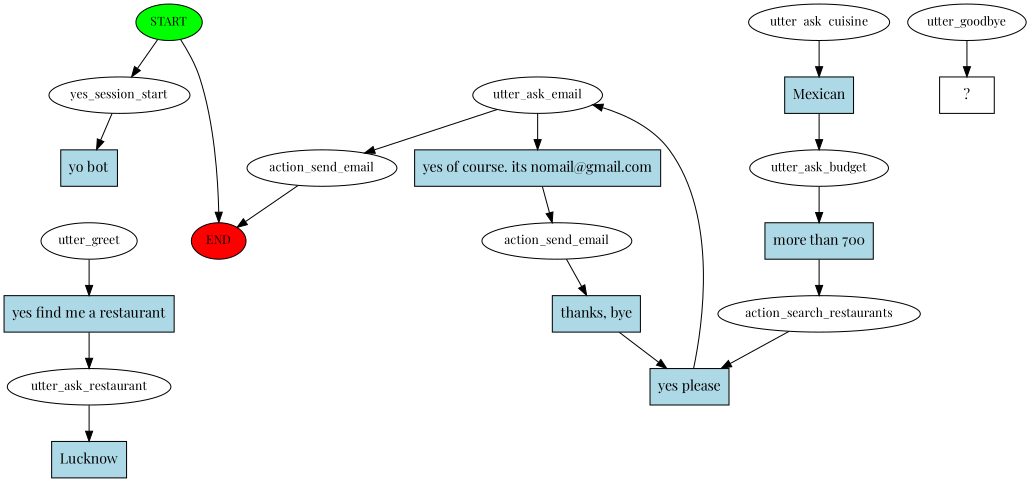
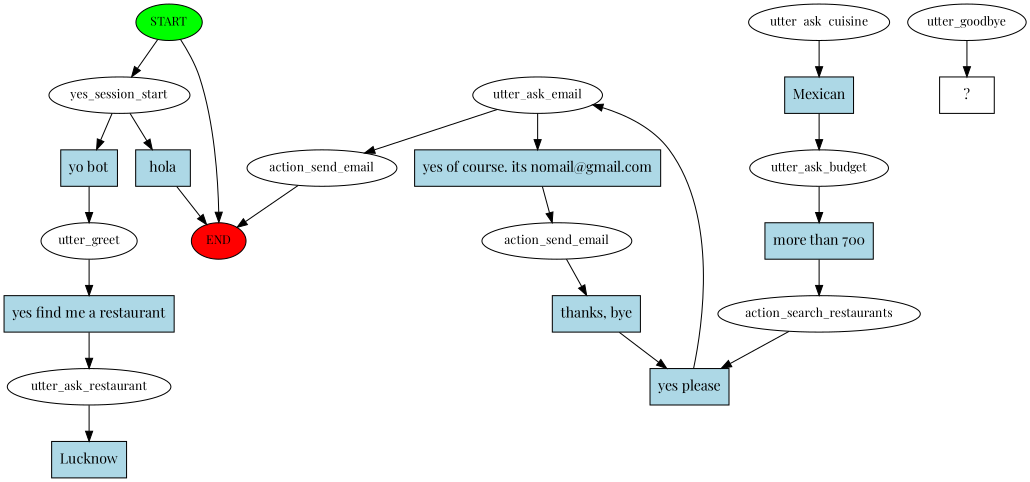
  digraph {
    fontname="Playfair Display"
    node [fontname="Playfair Display" fontsize=12]
    edge [fontname="Playfair Display"]
    n1 [fillcolor=green label=START style=filled]
    n2 [fillcolor=red label=END style=filled]
    n3 [label=yes_session_start]
+   n4 [fillcolor=lightblue label=hola shape=rect style=filled fontsize=""]
    n5 [fillcolor=lightblue label="yo bot" shape=rect style=filled fontsize=""]
    n6 [label=utter_greet]
    n7 [fillcolor=lightblue label="yes find me a restaurant" shape=rect style=filled fontsize=""]
    n8 [label=utter_ask_restaurant]
    n9 [fillcolor=lightblue label=Lucknow shape=rect style=filled fontsize=""]
    n10 [label=utter_ask_cuisine]
    n11 [fillcolor=lightblue label=Mexican shape=rect style=filled fontsize=""]
    n12 [label=utter_ask_budget]
    n13 [fillcolor=lightblue label="more than 700" shape=rect style=filled fontsize=""]
    n14 [label=action_search_restaurants]
    n15 [fillcolor=lightblue label="yes please" shape=rect style=filled fontsize=""]
    n16 [label=utter_ask_email]
    n17 [label=action_send_email]
    n18 [fillcolor=lightblue label="yes of course. its nomail@gmail.com" shape=rect style=filled fontsize=""]
    n19 [label=action_send_email]
    n20 [fillcolor=lightblue label="thanks, bye" shape=rect style=filled fontsize=""]
    n21 [label=utter_goodbye]
    n22 [label="  ?  " shape=rect fontsize=""]
    n1 -> n2
    n1 -> n3
+   n3 -> n4
    n3 -> n5
+   n4 -> n2
+   n5 -> n6
    n6 -> n7
    n7 -> n8
    n8 -> n9
    n10 -> n11
    n11 -> n12
    n12 -> n13
    n13 -> n14
    n14 -> n15
    n15 -> n16
    n16 -> n17
    n16 -> n18
    n17 -> n2
    n18 -> n19
    n19 -> n20
    n20 -> n15
    n21 -> n22
  }
